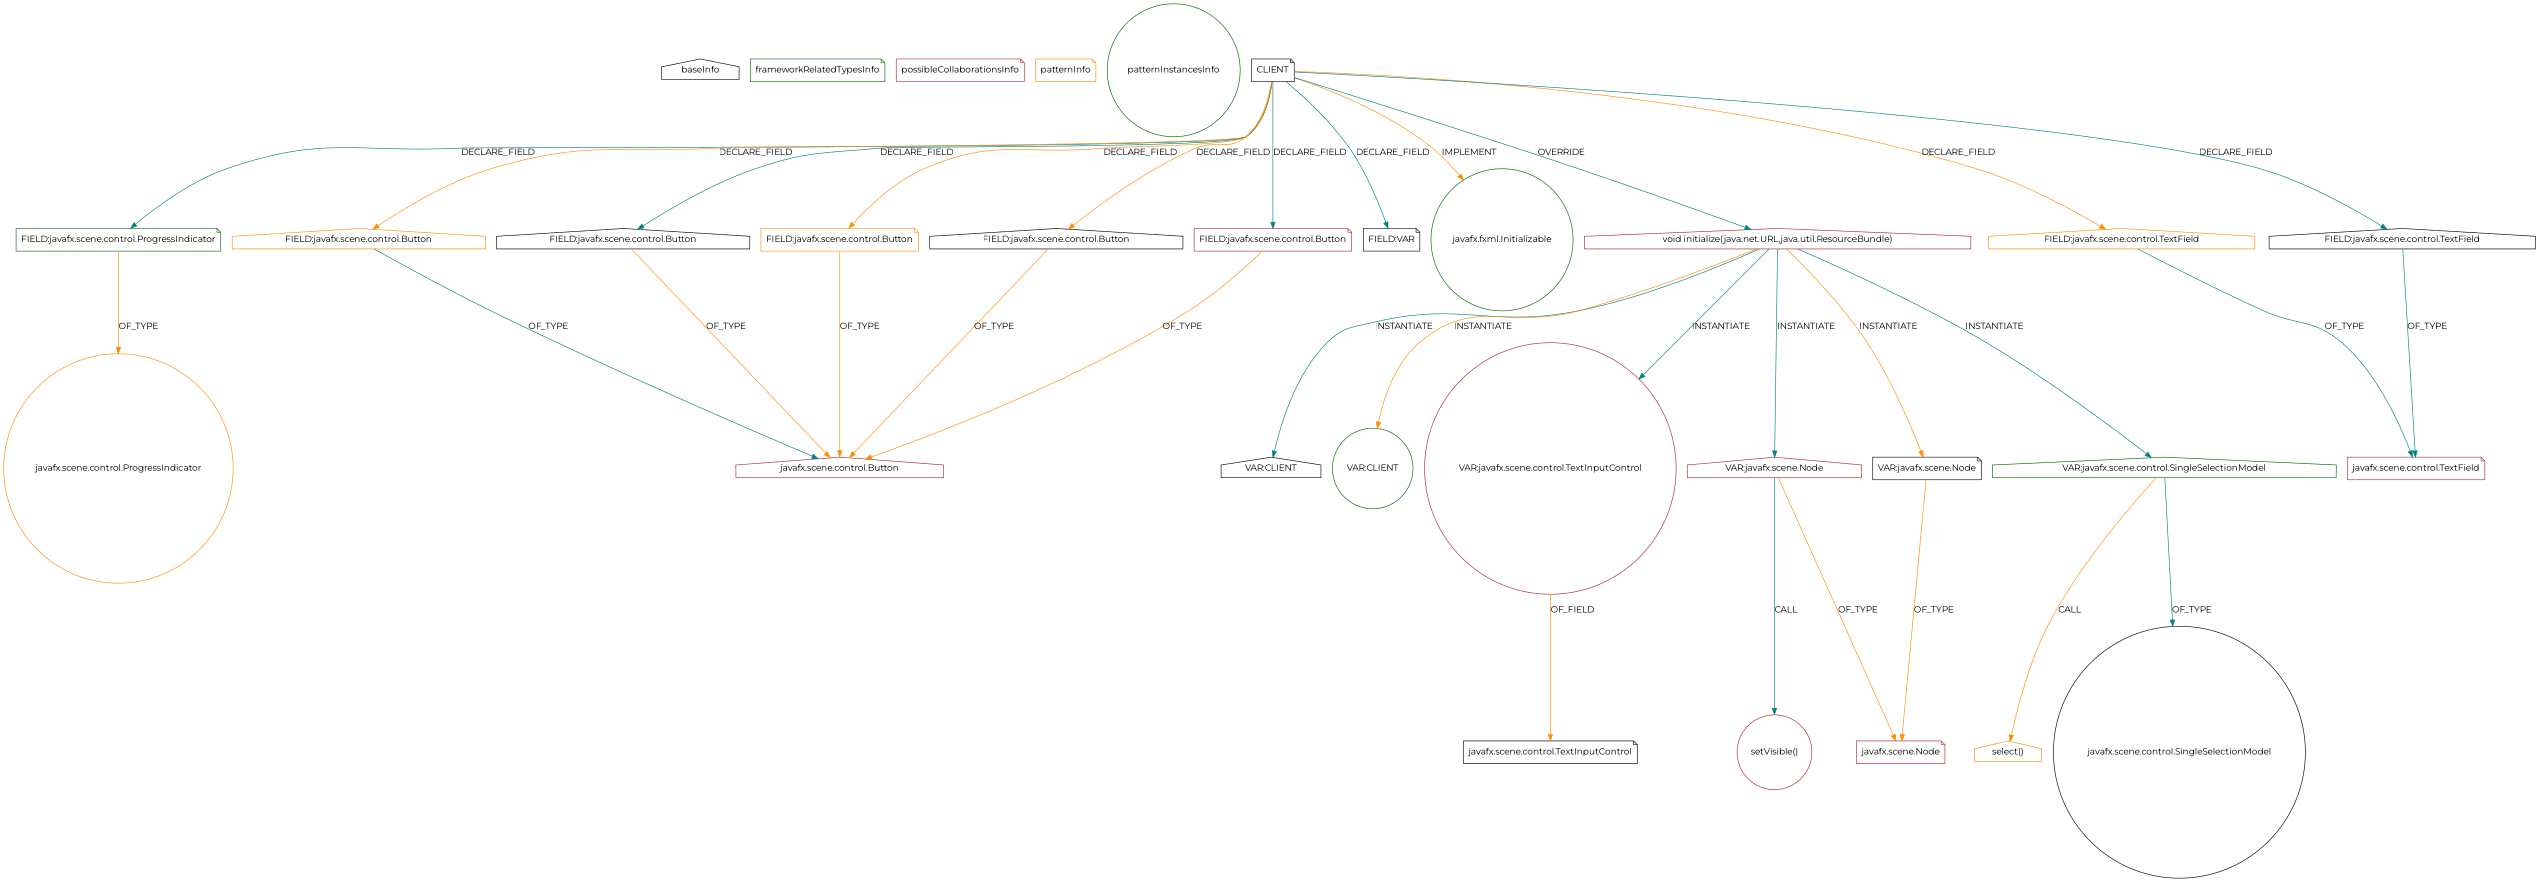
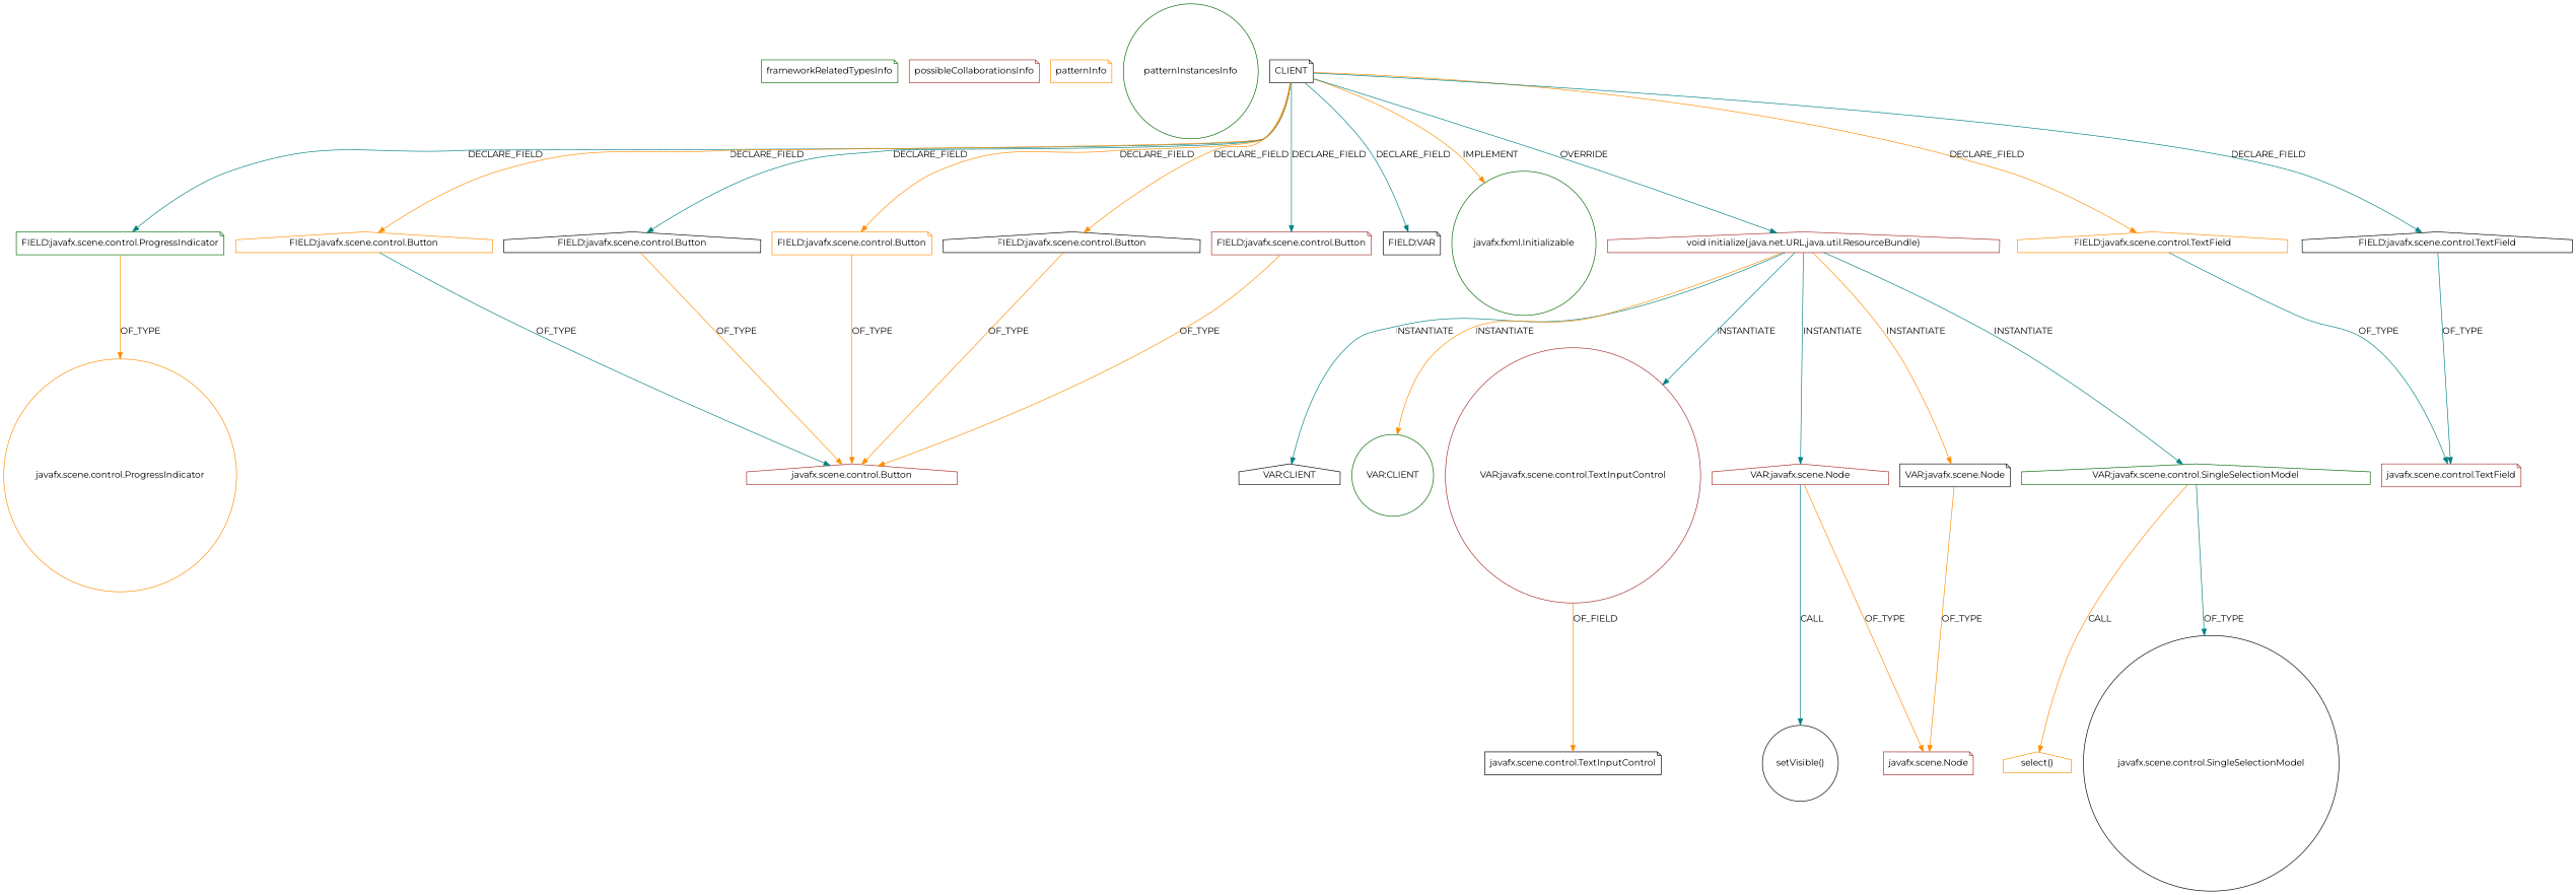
  digraph {
    fontname=Montserrat
    node [color=black fontname=Montserrat shape=house isFrameworkType=false vertexType=FIELD_DECLARATION]
    edge [color=darkorange fontname=Montserrat]
-   baseInfo [category=pattern graphId=2048 isAnonymous=false possibleRelation=false isFrameworkType="" vertexType=""]
    frameworkRelatedTypesInfo [0="javafx.fxml.Initializable" color=darkgreen shape=note isFrameworkType="" vertexType=""]
    possibleCollaborationsInfo [color=brown shape=note isFrameworkType="" vertexType=""]
    patternInfo [color=darkorange frequency=2.0 patternRootClient=0 shape=note isFrameworkType="" vertexType=""]
    patternInstancesInfo [0="dony1990-ProsDesktop~/dony1990-ProsDesktop/ProsDesktop-master/src/nicon/NiconDesktop/guifx/NiconNavigator/NavegadorController.java~NavegadorController~2563" 1="novosga-painel-fx~/novosga-painel-fx/painel-fx-master/src/org/novosga/painel/client/ui/Controller.java~Controller~3787" color=darkgreen shape=circle isFrameworkType="" vertexType=""]
    n6 [color=darkorange label="javafx.scene.control.ProgressIndicator" shape=circle vertexType=FRAMEWORK_CLASS_TYPE]
    n7 [color=darkgreen label="FIELD:javafx.scene.control.ProgressIndicator" shape=note]
    n8 [label=CLIENT shape=note vertexType=ROOT_CLIENT_CLASS_DECLARATION]
    n9 [color=darkorange label="FIELD:javafx.scene.control.Button"]
    n10 [label="FIELD:javafx.scene.control.Button"]
    n11 [color=darkorange label="FIELD:javafx.scene.control.Button" shape=note]
    n12 [label="FIELD:javafx.scene.control.Button"]
    n13 [color=brown label="FIELD:javafx.scene.control.Button" shape=note]
    n14 [label="FIELD:VAR" shape=note]
    n15 [color=darkgreen label="javafx.fxml.Initializable" shape=circle vertexType=FRAMEWORK_INTERFACE_TYPE]
    n16 [color=brown label="void initialize(java.net.URL,java.util.ResourceBundle)" vertexType=OVERRIDING_METHOD_DECLARATION]
    n17 [color=darkorange label="FIELD:javafx.scene.control.TextField"]
    n18 [label="FIELD:javafx.scene.control.TextField"]
    n19 [color=brown label="javafx.scene.control.Button" vertexType=FRAMEWORK_CLASS_TYPE]
    n20 [label="VAR:CLIENT" vertexType=VARIABLE_EXPRESION]
    n21 [color=darkgreen label="VAR:CLIENT" shape=circle vertexType=VARIABLE_EXPRESION]
    n22 [color=brown label="VAR:javafx.scene.control.TextInputControl" shape=circle vertexType=VARIABLE_EXPRESION]
    n23 [color=brown label="VAR:javafx.scene.Node" vertexType=VARIABLE_EXPRESION]
    n24 [label="VAR:javafx.scene.Node" shape=note vertexType=VARIABLE_EXPRESION]
    n25 [color=darkgreen label="VAR:javafx.scene.control.SingleSelectionModel" vertexType=VARIABLE_EXPRESION]
    n26 [color=brown label="javafx.scene.control.TextField" shape=note vertexType=FRAMEWORK_CLASS_TYPE]
    n27 [label="javafx.scene.control.TextInputControl" shape=note vertexType=FRAMEWORK_CLASS_TYPE]
-   n28 [color=brown label="setVisible()" shape=circle vertexType=INSIDE_CALL]
+   n28 [label="setVisible()" shape=circle vertexType=INSIDE_CALL]
    n29 [color=brown label="javafx.scene.Node" shape=note vertexType=FRAMEWORK_CLASS_TYPE]
    n30 [color=darkorange label="select()" vertexType=INSIDE_CALL]
    n31 [label="javafx.scene.control.SingleSelectionModel" shape=circle vertexType=FRAMEWORK_CLASS_TYPE]
    n7 -> n6 [label=OF_TYPE]
    n8 -> n7 [color=teal label=DECLARE_FIELD]
    n8 -> n9 [label=DECLARE_FIELD]
    n8 -> n10 [color=teal label=DECLARE_FIELD]
    n8 -> n11 [label=DECLARE_FIELD]
    n8 -> n12 [label=DECLARE_FIELD]
    n8 -> n13 [color=teal label=DECLARE_FIELD]
    n8 -> n14 [color=teal label=DECLARE_FIELD]
    n8 -> n15 [label=IMPLEMENT]
    n8 -> n16 [color=teal label=OVERRIDE]
    n8 -> n17 [label=DECLARE_FIELD]
    n8 -> n18 [color=teal label=DECLARE_FIELD]
    n9 -> n19 [color=teal label=OF_TYPE]
    n10 -> n19 [label=OF_TYPE]
    n11 -> n19 [label=OF_TYPE]
    n12 -> n19 [label=OF_TYPE]
    n13 -> n19 [label=OF_TYPE]
    n16 -> n20 [color=teal label=INSTANTIATE]
    n16 -> n21 [label=INSTANTIATE]
    n16 -> n22 [color=teal label=INSTANTIATE]
    n16 -> n23 [color=teal label=INSTANTIATE]
    n16 -> n24 [label=INSTANTIATE]
    n16 -> n25 [color=teal label=INSTANTIATE]
    n17 -> n26 [color=teal label=OF_TYPE]
    n18 -> n26 [color=teal label=OF_TYPE]
    n22 -> n27 [label=OF_FIELD]
    n23 -> n28 [color=teal label=CALL]
    n23 -> n29 [label=OF_TYPE]
    n24 -> n29 [label=OF_TYPE]
    n25 -> n30 [label=CALL]
    n25 -> n31 [color=teal label=OF_TYPE]
  }
